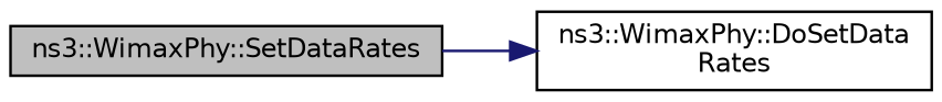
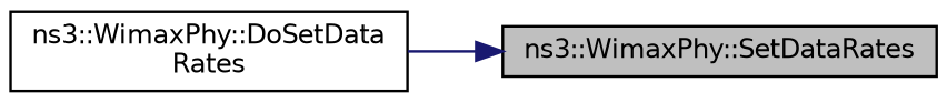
  digraph {
    rankdir=LR
    node [color=black fontname=Helvetica fontsize=10 shape=record style=filled]
    n1 [fillcolor=grey75 fontcolor=black height=0.2 label="ns3::WimaxPhy::SetDataRates" width=0.4]
    n2 [fillcolor=white height=0.2 label="ns3::WimaxPhy::DoSetData\lRates" width=0.4]
-   n1 -> n2 [color=midnightblue fontname=Helvetica fontsize=10 labelfontname=Helvetica labelfontsize=10 style=solid]
+   n2 -> n1 [color=midnightblue fontname=Helvetica fontsize=10 labelfontname=Helvetica labelfontsize=10 style=solid]
  }
